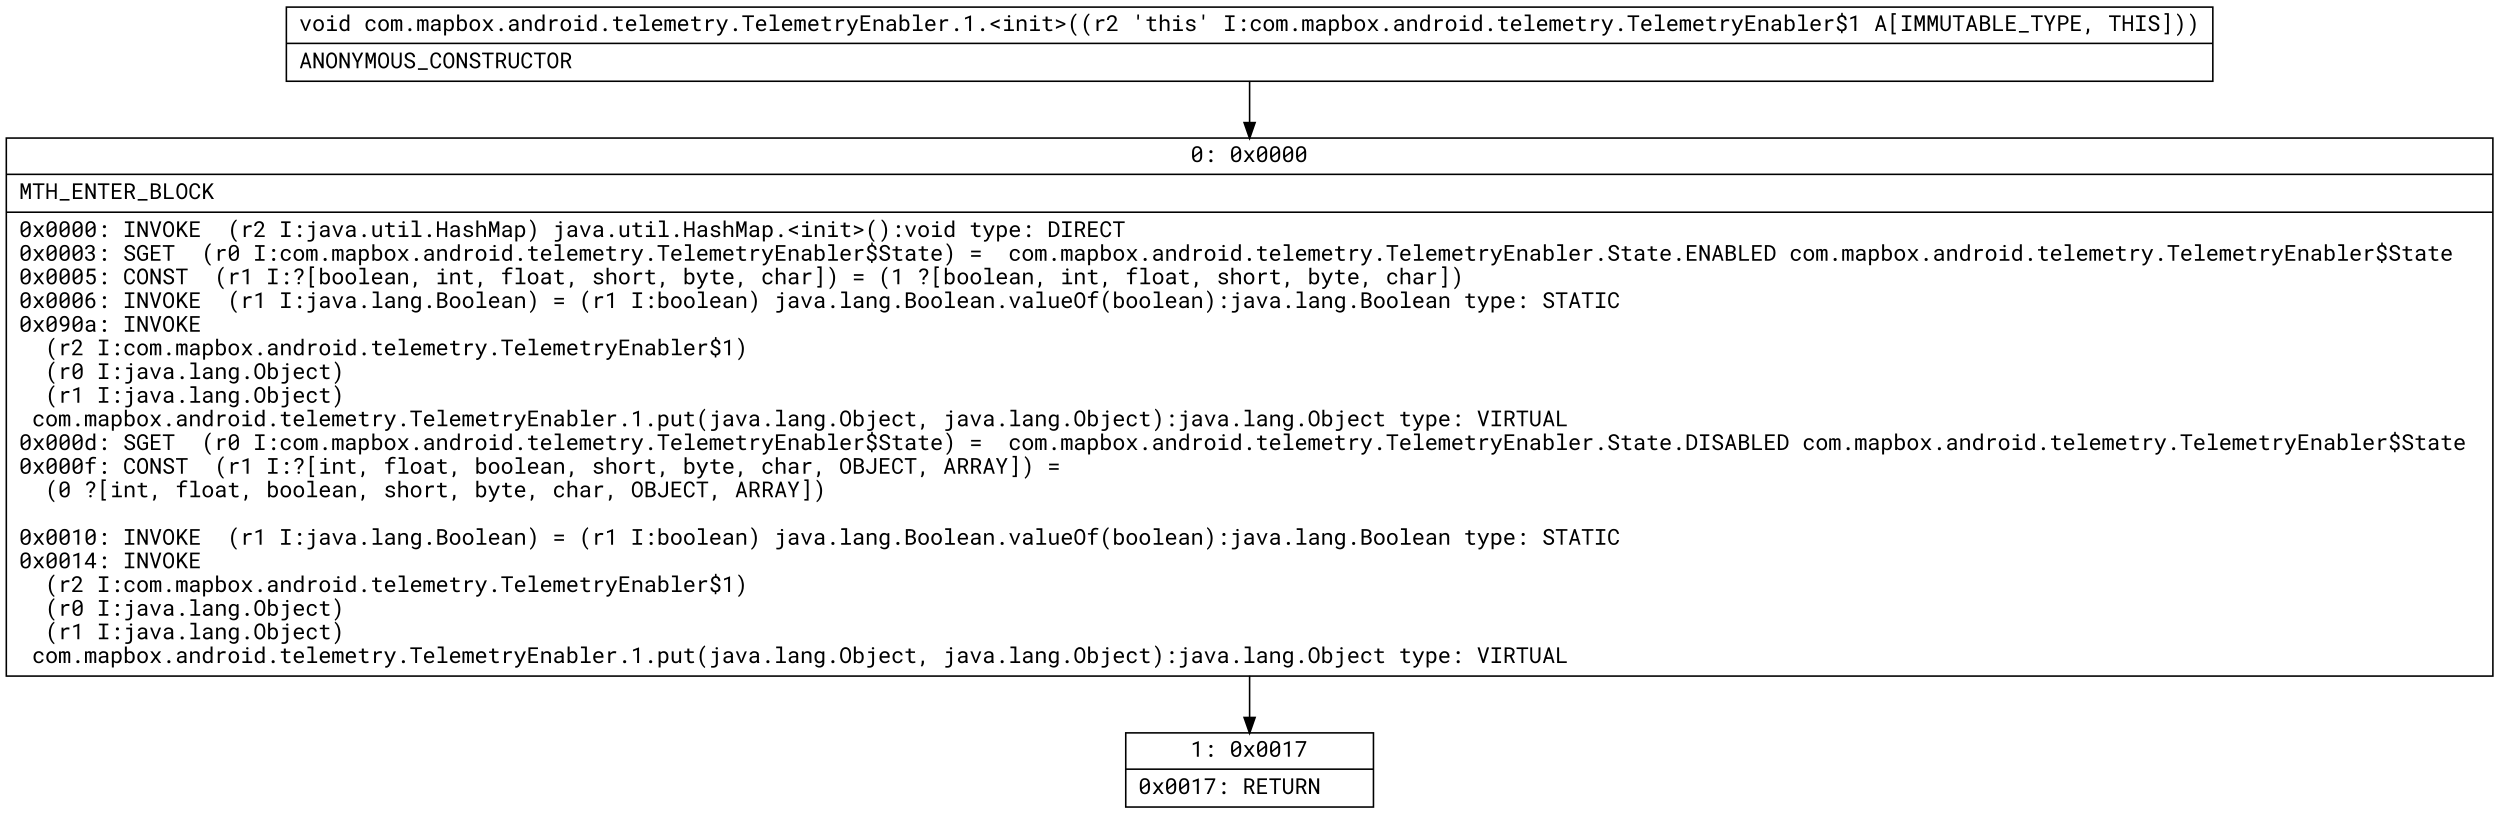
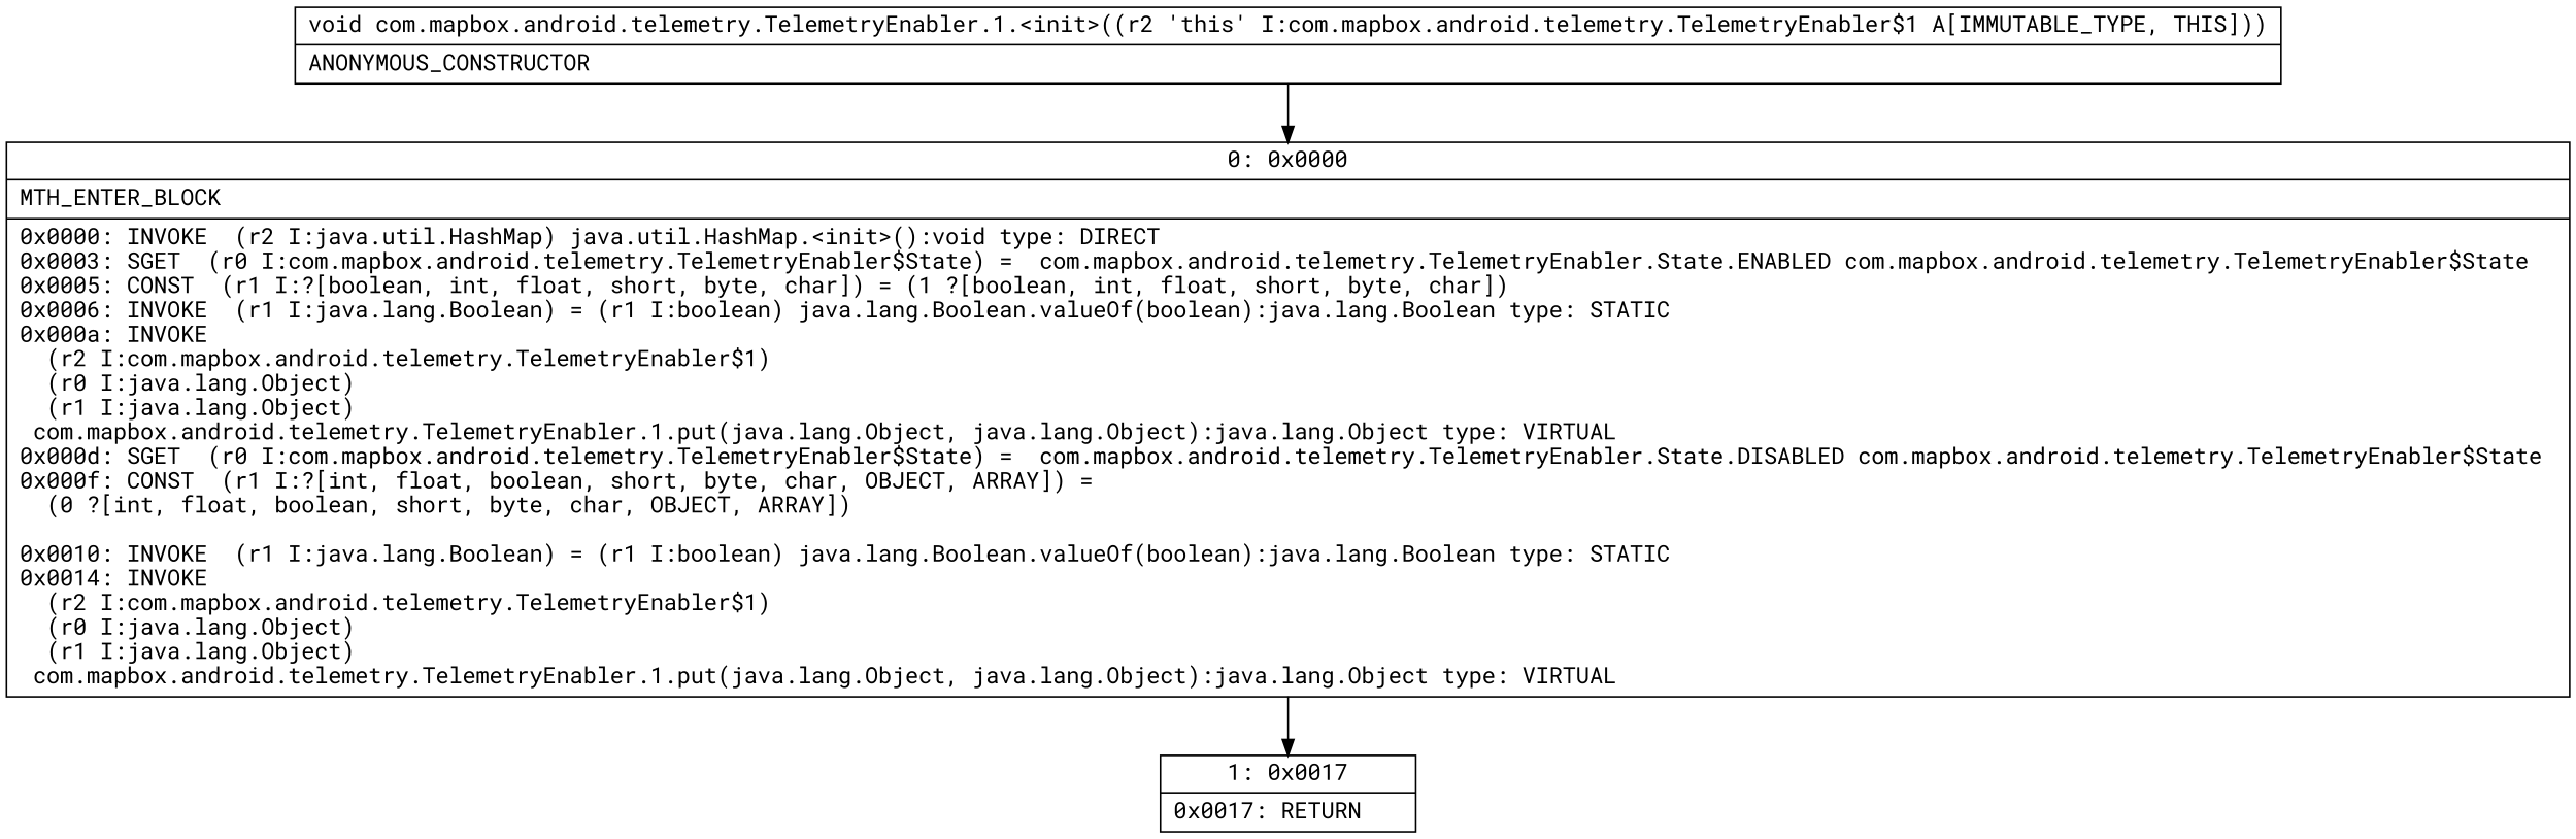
  digraph {
    fontname="Roboto Mono"
    node [shape=record fontname="Roboto Mono"]
    edge [fontname="Roboto Mono"]
-   n1 [label="{0\:\ 0x0000|MTH_ENTER_BLOCK\l|0x0000: INVOKE  (r2 I:java.util.HashMap) java.util.HashMap.\<init\>():void type: DIRECT \l0x0003: SGET  (r0 I:com.mapbox.android.telemetry.TelemetryEnabler$State) =  com.mapbox.android.telemetry.TelemetryEnabler.State.ENABLED com.mapbox.android.telemetry.TelemetryEnabler$State \l0x0005: CONST  (r1 I:?[boolean, int, float, short, byte, char]) = (1 ?[boolean, int, float, short, byte, char]) \l0x0006: INVOKE  (r1 I:java.lang.Boolean) = (r1 I:boolean) java.lang.Boolean.valueOf(boolean):java.lang.Boolean type: STATIC \l0x090a: INVOKE  \l  (r2 I:com.mapbox.android.telemetry.TelemetryEnabler$1)\l  (r0 I:java.lang.Object)\l  (r1 I:java.lang.Object)\l com.mapbox.android.telemetry.TelemetryEnabler.1.put(java.lang.Object, java.lang.Object):java.lang.Object type: VIRTUAL \l0x000d: SGET  (r0 I:com.mapbox.android.telemetry.TelemetryEnabler$State) =  com.mapbox.android.telemetry.TelemetryEnabler.State.DISABLED com.mapbox.android.telemetry.TelemetryEnabler$State \l0x000f: CONST  (r1 I:?[int, float, boolean, short, byte, char, OBJECT, ARRAY]) = \l  (0 ?[int, float, boolean, short, byte, char, OBJECT, ARRAY])\l \l0x0010: INVOKE  (r1 I:java.lang.Boolean) = (r1 I:boolean) java.lang.Boolean.valueOf(boolean):java.lang.Boolean type: STATIC \l0x0014: INVOKE  \l  (r2 I:com.mapbox.android.telemetry.TelemetryEnabler$1)\l  (r0 I:java.lang.Object)\l  (r1 I:java.lang.Object)\l com.mapbox.android.telemetry.TelemetryEnabler.1.put(java.lang.Object, java.lang.Object):java.lang.Object type: VIRTUAL \l}"]
+   n1 [label="{0\:\ 0x0000|MTH_ENTER_BLOCK\l|0x0000: INVOKE  (r2 I:java.util.HashMap) java.util.HashMap.\<init\>():void type: DIRECT \l0x0003: SGET  (r0 I:com.mapbox.android.telemetry.TelemetryEnabler$State) =  com.mapbox.android.telemetry.TelemetryEnabler.State.ENABLED com.mapbox.android.telemetry.TelemetryEnabler$State \l0x0005: CONST  (r1 I:?[boolean, int, float, short, byte, char]) = (1 ?[boolean, int, float, short, byte, char]) \l0x0006: INVOKE  (r1 I:java.lang.Boolean) = (r1 I:boolean) java.lang.Boolean.valueOf(boolean):java.lang.Boolean type: STATIC \l0x000a: INVOKE  \l  (r2 I:com.mapbox.android.telemetry.TelemetryEnabler$1)\l  (r0 I:java.lang.Object)\l  (r1 I:java.lang.Object)\l com.mapbox.android.telemetry.TelemetryEnabler.1.put(java.lang.Object, java.lang.Object):java.lang.Object type: VIRTUAL \l0x000d: SGET  (r0 I:com.mapbox.android.telemetry.TelemetryEnabler$State) =  com.mapbox.android.telemetry.TelemetryEnabler.State.DISABLED com.mapbox.android.telemetry.TelemetryEnabler$State \l0x000f: CONST  (r1 I:?[int, float, boolean, short, byte, char, OBJECT, ARRAY]) = \l  (0 ?[int, float, boolean, short, byte, char, OBJECT, ARRAY])\l \l0x0010: INVOKE  (r1 I:java.lang.Boolean) = (r1 I:boolean) java.lang.Boolean.valueOf(boolean):java.lang.Boolean type: STATIC \l0x0014: INVOKE  \l  (r2 I:com.mapbox.android.telemetry.TelemetryEnabler$1)\l  (r0 I:java.lang.Object)\l  (r1 I:java.lang.Object)\l com.mapbox.android.telemetry.TelemetryEnabler.1.put(java.lang.Object, java.lang.Object):java.lang.Object type: VIRTUAL \l}"]
    n2 [label="{1\:\ 0x0017|0x0017: RETURN   \l}"]
    n3 [label="{void com.mapbox.android.telemetry.TelemetryEnabler.1.\<init\>((r2 'this' I:com.mapbox.android.telemetry.TelemetryEnabler$1 A[IMMUTABLE_TYPE, THIS]))  | ANONYMOUS_CONSTRUCTOR\l}"]
    n1 -> n2
    n3 -> n1
  }
